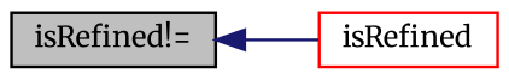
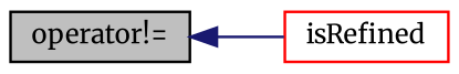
  digraph {
    rankdir=LR
    fontname=Merriweather
    node [fontname=Merriweather fontsize=10 shape=record]
-   n1 [color=black fillcolor=grey75 fontcolor=black height=0.2 label="isRefined!=" style=filled width=0.4]
+   n1 [color=black fillcolor=grey75 fontcolor=black height=0.2 label="operator!=" style=filled width=0.4]
    n2 [color=red height=0.2 label=isRefined width=0.4]
    n1 -> n2 [color=midnightblue dir=back fontname=Merriweather fontsize=10 labelfontname=FreeSans labelfontsize=10 style=solid]
  }
